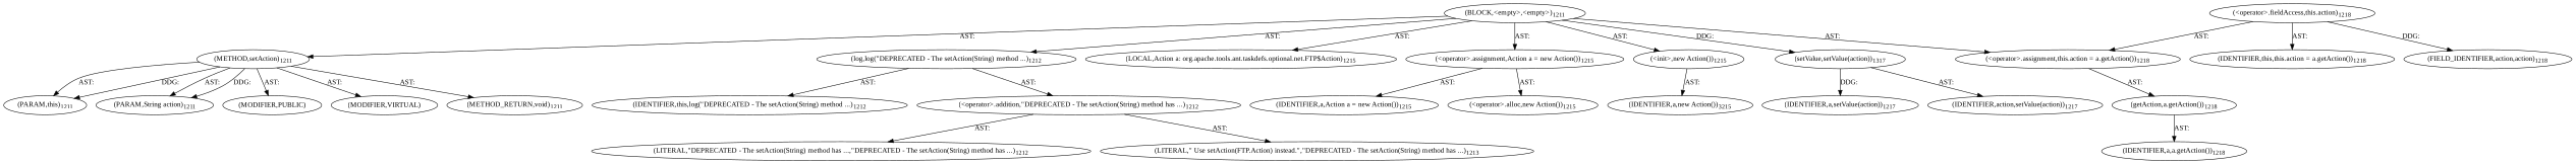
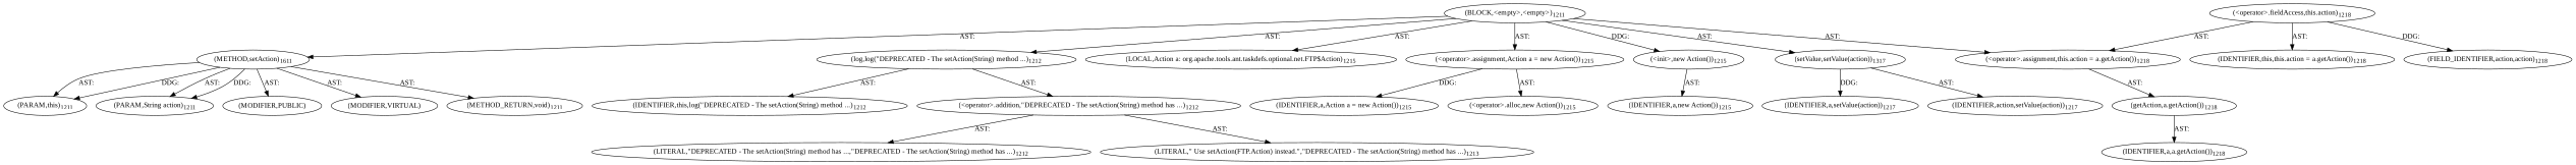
  digraph {
    fontname="Liberation Serif"
    node [fontname="Liberation Serif"]
    edge [fontname="Liberation Serif"]
-   n1 [label=<(METHOD,setAction)<SUB>1211</SUB>>]
+   n1 [label=<(METHOD,setAction)<SUB>1611</SUB>>]
    n2 [label=<(PARAM,this)<SUB>1211</SUB>>]
    n3 [label=<(PARAM,String action)<SUB>1211</SUB>>]
    n4 [label=<(MODIFIER,PUBLIC)>]
    n5 [label=<(MODIFIER,VIRTUAL)>]
    n6 [label=<(METHOD_RETURN,void)<SUB>1211</SUB>>]
    n7 [label=<(BLOCK,&lt;empty&gt;,&lt;empty&gt;)<SUB>1211</SUB>>]
    n8 [label=<(log,log(&quot;DEPRECATED - The setAction(String) method ...)<SUB>1212</SUB>>]
    n9 [label=<(LOCAL,Action a: org.apache.tools.ant.taskdefs.optional.net.FTP$Action)<SUB>1215</SUB>>]
    n10 [label=<(&lt;operator&gt;.assignment,Action a = new Action())<SUB>1215</SUB>>]
    n11 [label=<(&lt;init&gt;,new Action())<SUB>1215</SUB>>]
    n12 [label=<(setValue,setValue(action))<SUB>1317</SUB>>]
    n13 [label=<(&lt;operator&gt;.assignment,this.action = a.getAction())<SUB>1218</SUB>>]
    n14 [label=<(IDENTIFIER,this,log(&quot;DEPRECATED - The setAction(String) method ...)<SUB>1212</SUB>>]
    n15 [label=<(&lt;operator&gt;.addition,&quot;DEPRECATED - The setAction(String) method has ...)<SUB>1212</SUB>>]
    n16 [label=<(IDENTIFIER,a,Action a = new Action())<SUB>1215</SUB>>]
    n17 [label=<(&lt;operator&gt;.alloc,new Action())<SUB>1215</SUB>>]
-   n18 [label=<(IDENTIFIER,a,new Action())<SUB>3215</SUB>>]
+   n18 [label=<(IDENTIFIER,a,new Action())<SUB>1215</SUB>>]
    n19 [label=<(IDENTIFIER,a,setValue(action))<SUB>1217</SUB>>]
    n20 [label=<(IDENTIFIER,action,setValue(action))<SUB>1217</SUB>>]
    n21 [label=<(getAction,a.getAction())<SUB>1218</SUB>>]
    n22 [label=<(LITERAL,&quot;DEPRECATED - The setAction(String) method has ...,&quot;DEPRECATED - The setAction(String) method has ...)<SUB>1212</SUB>>]
    n23 [label=<(LITERAL,&quot; Use setAction(FTP.Action) instead.&quot;,&quot;DEPRECATED - The setAction(String) method has ...)<SUB>1213</SUB>>]
    n24 [label=<(&lt;operator&gt;.fieldAccess,this.action)<SUB>1218</SUB>>]
    n25 [label=<(IDENTIFIER,this,this.action = a.getAction())<SUB>1218</SUB>>]
    n26 [label=<(FIELD_IDENTIFIER,action,action)<SUB>1218</SUB>>]
    n27 [label=<(IDENTIFIER,a,a.getAction())<SUB>1218</SUB>>]
    n1 -> n2 [label="AST: "]
    n1 -> n2 [label="DDG: "]
    n1 -> n3 [label="AST: "]
    n1 -> n3 [label="DDG: "]
    n1 -> n4 [label="AST: "]
    n1 -> n5 [label="AST: "]
    n1 -> n6 [label="AST: "]
    n7 -> n1 [label="AST: "]
    n7 -> n8 [label="AST: "]
    n7 -> n9 [label="AST: "]
    n7 -> n10 [label="AST: "]
-   n7 -> n11 [label="AST: "]
-   n7 -> n12 [label="DDG: "]
+   n7 -> n11 [label="DDG: "]
+   n7 -> n12 [label="AST: "]
    n7 -> n13 [label="AST: "]
    n8 -> n14 [label="AST: "]
    n8 -> n15 [label="AST: "]
-   n10 -> n16 [label="AST: "]
+   n10 -> n16 [label="DDG: "]
    n10 -> n17 [label="AST: "]
    n11 -> n18 [label="AST: "]
    n12 -> n19 [label="DDG: "]
    n12 -> n20 [label="AST: "]
    n13 -> n21 [label="AST: "]
    n15 -> n22 [label="AST: "]
    n15 -> n23 [label="AST: "]
    n21 -> n27 [label="AST: "]
    n24 -> n13 [label="AST: "]
    n24 -> n25 [label="AST: "]
    n24 -> n26 [label="DDG: "]
  }
